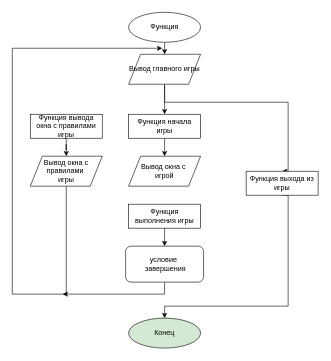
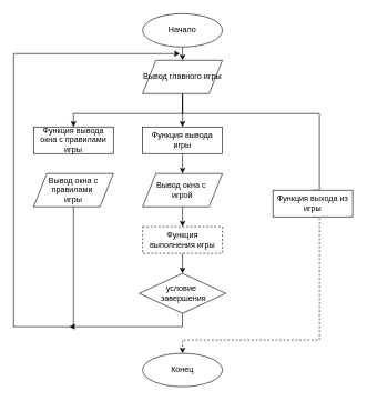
  <mxCell id="0" />
  <mxCell id="1" parent="0" />
  <mxCell id="2" style="edgeStyle=orthogonalEdgeStyle;rounded=0;orthogonalLoop=1;jettySize=auto;html=1;exitX=0.5;exitY=1;exitDx=0;exitDy=0;entryX=0.5;entryY=0;entryDx=0;entryDy=0;" parent="1" source="3" target="7" edge="1"><mxGeometry relative="1" as="geometry" /></mxCell>
- <mxCell id="3" value="Функция" style="ellipse;whiteSpace=wrap;html=1;" parent="1" vertex="1"><mxGeometry x="214" y="20" width="120" height="50" as="geometry" /></mxCell>
+ <mxCell id="3" value="Начало" style="ellipse;whiteSpace=wrap;html=1;" parent="1" vertex="1"><mxGeometry x="214" y="20" width="120" height="50" as="geometry" /></mxCell>
+ <mxCell id="4" style="edgeStyle=orthogonalEdgeStyle;rounded=0;orthogonalLoop=1;jettySize=auto;html=1;exitX=0.5;exitY=1;exitDx=0;exitDy=0;entryX=0.5;entryY=0;entryDx=0;entryDy=0;" parent="1" source="7" target="10" edge="1"><mxGeometry relative="1" as="geometry"><mxPoint x="274" y="170" as="targetPoint" /><Array as="points"><mxPoint x="274" y="170" /><mxPoint x="110" y="170" /></Array></mxGeometry></mxCell>
  <mxCell id="5" style="edgeStyle=orthogonalEdgeStyle;rounded=0;orthogonalLoop=1;jettySize=auto;html=1;exitX=0.5;exitY=1;exitDx=0;exitDy=0;" parent="1" source="7" edge="1"><mxGeometry relative="1" as="geometry"><mxPoint x="274" y="190" as="targetPoint" /></mxGeometry></mxCell>
- <mxCell id="6" style="edgeStyle=orthogonalEdgeStyle;rounded=0;orthogonalLoop=1;jettySize=auto;html=1;exitX=0.5;exitY=1;exitDx=0;exitDy=0;entryX=0.5;entryY=0;entryDx=0;entryDy=0;" parent="1" source="7" target="15" edge="1"><mxGeometry relative="1" as="geometry"><mxPoint x="480" y="180" as="targetPoint" /><Array as="points"><mxPoint x="274" y="170" /><mxPoint x="480" y="170" /></Array></mxGeometry></mxCell>
+ <mxCell id="6" style="edgeStyle=orthogonalEdgeStyle;rounded=0;orthogonalLoop=1;jettySize=auto;html=1;exitX=0.5;exitY=1;exitDx=0;exitDy=0;entryX=0.5;entryY=0;entryDx=0;entryDy=0;endArrow=none;" parent="1" source="7" target="15" edge="1"><mxGeometry relative="1" as="geometry"><mxPoint x="480" y="180" as="targetPoint" /><Array as="points"><mxPoint x="274" y="170" /><mxPoint x="480" y="170" /></Array></mxGeometry></mxCell>
  <mxCell id="7" value="Вывод главного игры" style="shape=parallelogram;perimeter=parallelogramPerimeter;whiteSpace=wrap;html=1;fixedSize=1;" parent="1" vertex="1"><mxGeometry x="214" y="90" width="120" height="50" as="geometry" /></mxCell>
  <mxCell id="8" style="edgeStyle=orthogonalEdgeStyle;rounded=0;orthogonalLoop=1;jettySize=auto;html=1;exitX=0.5;exitY=1;exitDx=0;exitDy=0;" parent="1" source="11" edge="1"><mxGeometry relative="1" as="geometry"><mxPoint x="270" y="80" as="targetPoint" /><mxPoint x="120" y="360" as="sourcePoint" /><Array as="points"><mxPoint x="110" y="490" /><mxPoint x="20" y="490" /><mxPoint x="20" y="80" /></Array></mxGeometry></mxCell>
- <mxCell id="9" style="edgeStyle=orthogonalEdgeStyle;rounded=0;orthogonalLoop=1;jettySize=auto;html=1;exitX=0.5;exitY=1;exitDx=0;exitDy=0;" parent="1" source="10" target="11" edge="1"><mxGeometry relative="1" as="geometry" /></mxCell>
  <mxCell id="10" value="Функция вывода окна с правилами игры" style="rounded=0;whiteSpace=wrap;html=1;" parent="1" vertex="1"><mxGeometry x="50" y="190" width="120" height="40" as="geometry" /></mxCell>
  <mxCell id="11" value="Вывод окна с правилами&amp;nbsp;&lt;div&gt;игры&lt;/div&gt;" style="shape=parallelogram;perimeter=parallelogramPerimeter;whiteSpace=wrap;html=1;fixedSize=1;" parent="1" vertex="1"><mxGeometry x="50" y="260" width="120" height="50" as="geometry" /></mxCell>
  <mxCell id="12" style="edgeStyle=orthogonalEdgeStyle;rounded=0;orthogonalLoop=1;jettySize=auto;html=1;exitX=0.5;exitY=1;exitDx=0;exitDy=0;" parent="1" source="13" edge="1"><mxGeometry relative="1" as="geometry"><mxPoint x="274" y="260" as="targetPoint" /></mxGeometry></mxCell>
- <mxCell id="13" value="Функция начала игры" style="rounded=0;whiteSpace=wrap;html=1;" parent="1" vertex="1"><mxGeometry x="214" y="190" width="120" height="40" as="geometry" /></mxCell>
- <mxCell id="14" style="edgeStyle=orthogonalEdgeStyle;rounded=0;orthogonalLoop=1;jettySize=auto;html=1;exitX=0.5;exitY=1;exitDx=0;exitDy=0;entryX=0.5;entryY=0;entryDx=0;entryDy=0;" parent="1" source="15" target="20" edge="1"><mxGeometry relative="1" as="geometry"><Array as="points"><mxPoint x="480" y="510" /><mxPoint x="274" y="510" /></Array></mxGeometry></mxCell>
+ <mxCell id="13" value="Функция вывода игры" style="rounded=0;whiteSpace=wrap;html=1;" parent="1" vertex="1"><mxGeometry x="214" y="190" width="120" height="40" as="geometry" /></mxCell>
+ <mxCell id="14" style="edgeStyle=orthogonalEdgeStyle;rounded=0;orthogonalLoop=1;jettySize=auto;html=1;exitX=0.5;exitY=1;exitDx=0;exitDy=0;entryX=0.5;entryY=0;entryDx=0;entryDy=0;dashed=1;" parent="1" source="15" target="20" edge="1"><mxGeometry relative="1" as="geometry"><Array as="points"><mxPoint x="480" y="510" /><mxPoint x="274" y="510" /></Array></mxGeometry></mxCell>
  <mxCell id="15" value="Функция выхода из игры" style="rounded=0;whiteSpace=wrap;html=1;" parent="1" vertex="1"><mxGeometry x="410" y="285" width="120" height="40" as="geometry" /></mxCell>
  <mxCell id="16" style="edgeStyle=orthogonalEdgeStyle;rounded=0;orthogonalLoop=1;jettySize=auto;html=1;exitX=0.5;exitY=1;exitDx=0;exitDy=0;" parent="1" source="19" edge="1"><mxGeometry relative="1" as="geometry"><mxPoint x="104" y="490" as="targetPoint" /><Array as="points"><mxPoint x="274" y="490" /></Array></mxGeometry></mxCell>
+ <mxCell id="17" style="edgeStyle=orthogonalEdgeStyle;rounded=0;orthogonalLoop=1;jettySize=auto;html=1;exitX=0.5;exitY=1;exitDx=0;exitDy=0;entryX=0.5;entryY=0;entryDx=0;entryDy=0;" parent="1" source="18" target="22" edge="1"><mxGeometry relative="1" as="geometry" /></mxCell>
  <mxCell id="18" value="Вывод окна с&amp;nbsp;&lt;div&gt;игрой&lt;/div&gt;" style="shape=parallelogram;perimeter=parallelogramPerimeter;whiteSpace=wrap;html=1;fixedSize=1;" parent="1" vertex="1"><mxGeometry x="214" y="260" width="120" height="50" as="geometry" /></mxCell>
- <mxCell id="19" value="условие&amp;nbsp;&lt;div&gt;&amp;nbsp;завершения&lt;/div&gt;" style="whiteSpace=wrap;html=1;rounded=1;" parent="1" vertex="1"><mxGeometry x="209" y="410" width="130" height="60" as="geometry" /></mxCell>
- <mxCell id="20" value="Конец" style="ellipse;whiteSpace=wrap;html=1;fillColor=#d5e8d4;" parent="1" vertex="1"><mxGeometry x="214" y="530" width="120" height="50" as="geometry" /></mxCell>
+ <mxCell id="19" value="условие&amp;nbsp;&lt;div&gt;&amp;nbsp;завершения&lt;/div&gt;" style="rhombus;whiteSpace=wrap;html=1;" parent="1" vertex="1"><mxGeometry x="209" y="410" width="130" height="60" as="geometry" /></mxCell>
+ <mxCell id="20" value="Конец" style="ellipse;whiteSpace=wrap;html=1;" parent="1" vertex="1"><mxGeometry x="214" y="530" width="120" height="50" as="geometry" /></mxCell>
  <mxCell id="21" style="edgeStyle=orthogonalEdgeStyle;rounded=0;orthogonalLoop=1;jettySize=auto;html=1;exitX=0.5;exitY=1;exitDx=0;exitDy=0;entryX=0.5;entryY=0;entryDx=0;entryDy=0;" parent="1" source="22" target="19" edge="1"><mxGeometry relative="1" as="geometry" /></mxCell>
- <mxCell id="22" value="Функция выполнения игры" style="rounded=0;whiteSpace=wrap;html=1;" parent="1" vertex="1"><mxGeometry x="214" y="340" width="120" height="40" as="geometry" /></mxCell>
+ <mxCell id="22" value="Функция выполнения игры" style="rounded=0;whiteSpace=wrap;html=1;dashed=1;" parent="1" vertex="1"><mxGeometry x="214" y="340" width="120" height="40" as="geometry" /></mxCell>
